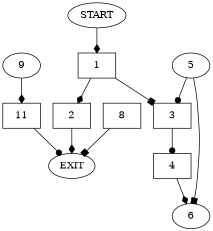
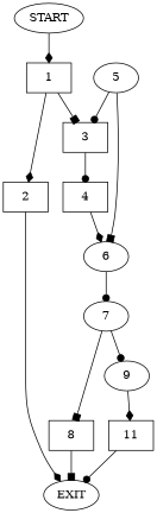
  digraph {
    node [shape=ellipse]
    edge [arrowhead=diamond]
    n1 [label=START]
    1 [shape=box]
    2 [shape=box]
    3 [shape=box]
    n5 [label=EXIT]
    4 [shape=box]
    6
    5
+   7
    8 [shape=box]
    9
    11 [shape=box]
    n1 -> 1
    1 -> 2
    1 -> 3 [arrowhead=box]
    2 -> n5
    3 -> 4 [arrowhead=dot]
    4 -> 6
+   6 -> 7 [arrowhead=dot]
    5 -> 3 [arrowhead=dot]
    5 -> 6 [arrowhead=box]
+   7 -> 8 [arrowhead=box]
+   7 -> 9 [arrowhead=dot]
    8 -> n5 [arrowhead=box]
    9 -> 11
    11 -> n5 [arrowhead=dot]
  }
